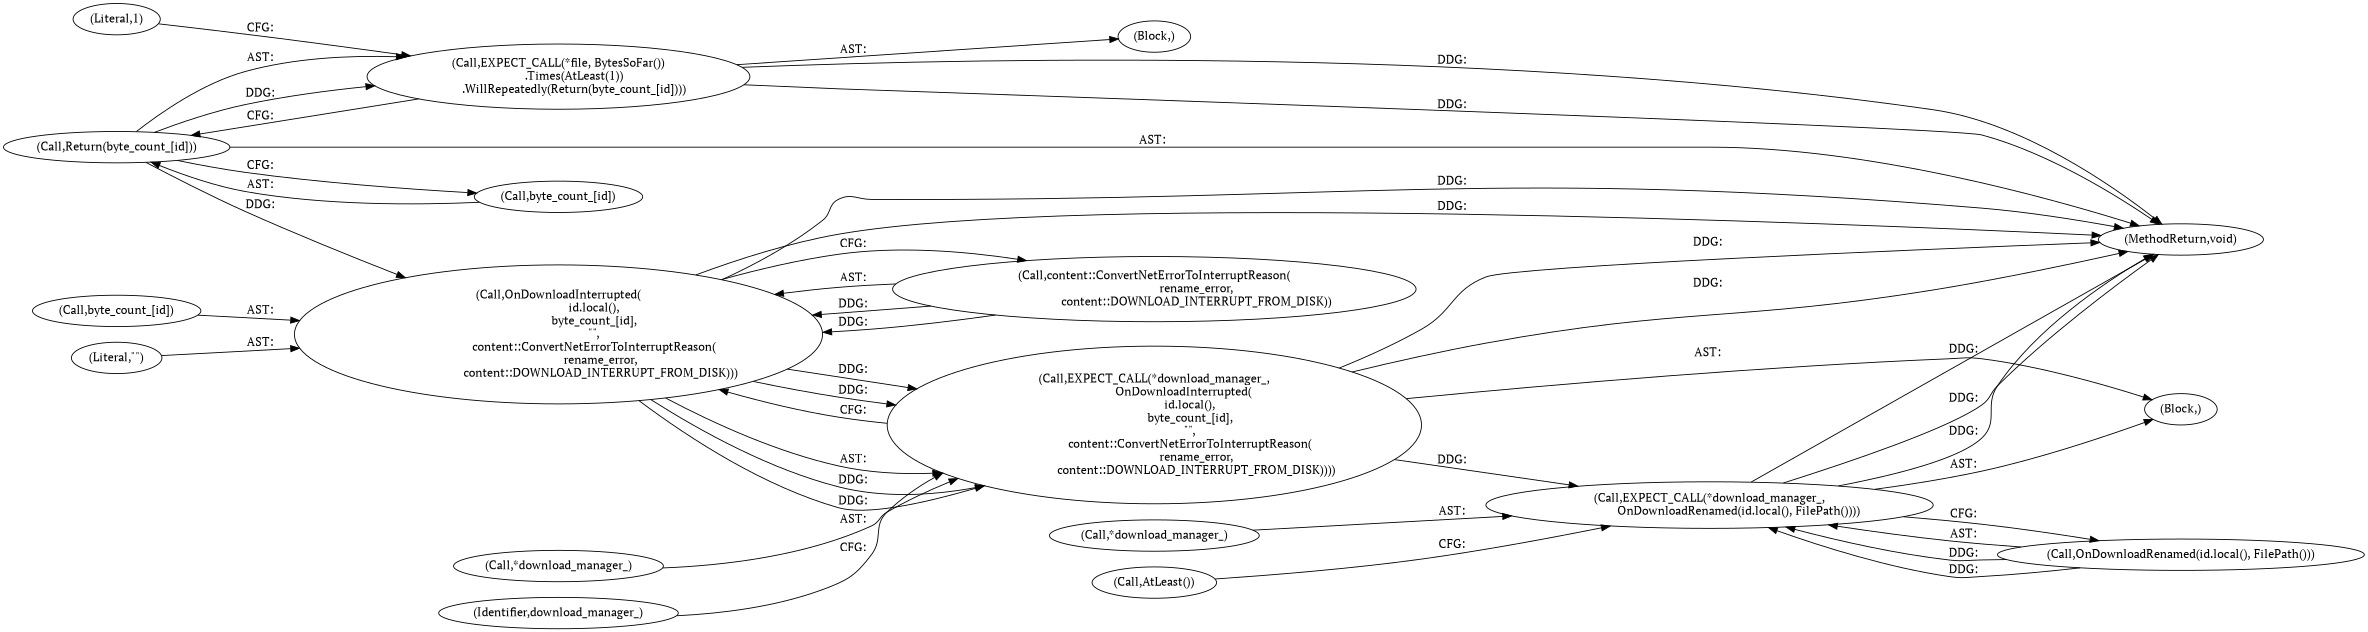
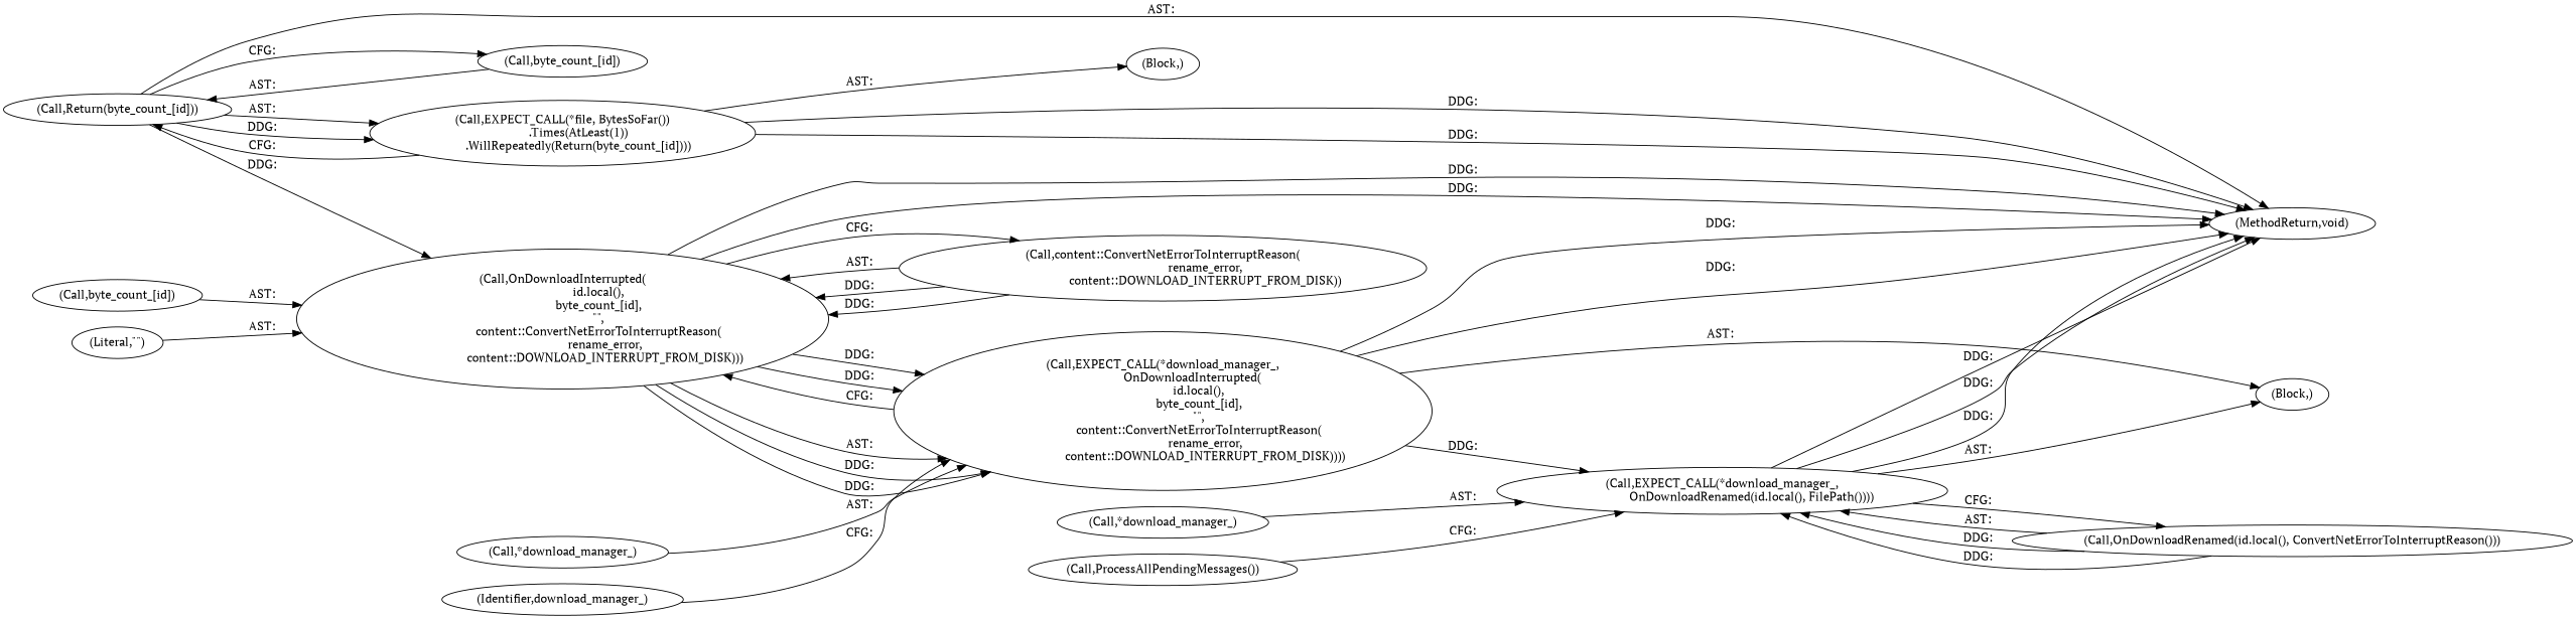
  digraph {
    fontname="PT Serif"
    rankdir=LR
    node [fontname="PT Serif"]
    edge [fontname="PT Serif"]
    n1 [label="(Call,Return(byte_count_[id]))"]
    n2 [label="(Call,EXPECT_CALL(*file, BytesSoFar())\n          .Times(AtLeast(1))\n          .WillRepeatedly(Return(byte_count_[id])))"]
    n3 [label="(Call,OnDownloadInterrupted(\n                      id.local(),\n                      byte_count_[id],\n                      \"\",\n                      content::ConvertNetErrorToInterruptReason(\n                          rename_error,\n                          content::DOWNLOAD_INTERRUPT_FROM_DISK)))"]
    n4 [label="(Call,byte_count_[id])"]
    n5 [label="(MethodReturn,void)"]
    n6 [label="(Block,)"]
    n7 [label="(Call,EXPECT_CALL(*download_manager_,\n                  OnDownloadInterrupted(\n                      id.local(),\n                      byte_count_[id],\n                      \"\",\n                      content::ConvertNetErrorToInterruptReason(\n                          rename_error,\n                          content::DOWNLOAD_INTERRUPT_FROM_DISK))))"]
    n8 [label="(Call,content::ConvertNetErrorToInterruptReason(\n                          rename_error,\n                          content::DOWNLOAD_INTERRUPT_FROM_DISK))"]
    n9 [label="(Call,EXPECT_CALL(*download_manager_,\n                  OnDownloadRenamed(id.local(), FilePath())))"]
    n10 [label="(Block,)"]
-   n11 [label="(Call,OnDownloadRenamed(id.local(), FilePath()))"]
-   n12 [label="(Literal,1)"]
+   n11 [label="(Call,OnDownloadRenamed(id.local(), ConvertNetErrorToInterruptReason()))"]
    n13 [label="(Call,*download_manager_)"]
    n14 [label="(Call,byte_count_[id])"]
    n15 [label="(Call,*download_manager_)"]
    n16 [label="(Identifier,download_manager_)"]
    n17 [label="(Literal,\"\")"]
-   n18 [label="(Call,AtLeast())"]
+   n18 [label="(Call,ProcessAllPendingMessages())"]
    n1 -> n2 [label="AST: "]
    n1 -> n2 [label="DDG: "]
    n1 -> n3 [label="DDG: "]
    n1 -> n4 [label="CFG: "]
    n1 -> n5 [label="AST: "]
    n2 -> n1 [label="CFG: "]
    n2 -> n5 [label="DDG: "]
    n2 -> n5 [label="DDG: "]
    n2 -> n6 [label="AST: "]
    n3 -> n5 [label="DDG: "]
    n3 -> n5 [label="DDG: "]
    n3 -> n7 [label="AST: "]
    n3 -> n7 [label="DDG: "]
    n3 -> n7 [label="DDG: "]
    n3 -> n7 [label="DDG: "]
    n3 -> n7 [label="DDG: "]
    n3 -> n8 [label="CFG: "]
    n4 -> n1 [label="AST: "]
    n7 -> n3 [label="CFG: "]
    n7 -> n5 [label="DDG: "]
    n7 -> n5 [label="DDG: "]
    n7 -> n9 [label="DDG: "]
    n7 -> n10 [label="AST: "]
    n8 -> n3 [label="AST: "]
    n8 -> n3 [label="DDG: "]
    n8 -> n3 [label="DDG: "]
    n9 -> n5 [label="DDG: "]
    n9 -> n5 [label="DDG: "]
    n9 -> n5 [label="DDG: "]
    n9 -> n10 [label="AST: "]
    n9 -> n11 [label="CFG: "]
    n11 -> n9 [label="AST: "]
    n11 -> n9 [label="DDG: "]
    n11 -> n9 [label="DDG: "]
-   n12 -> n2 [label="CFG: "]
    n13 -> n9 [label="AST: "]
    n14 -> n3 [label="AST: "]
    n15 -> n7 [label="AST: "]
    n16 -> n7 [label="CFG: "]
    n17 -> n3 [label="AST: "]
    n18 -> n9 [label="CFG: "]
  }
